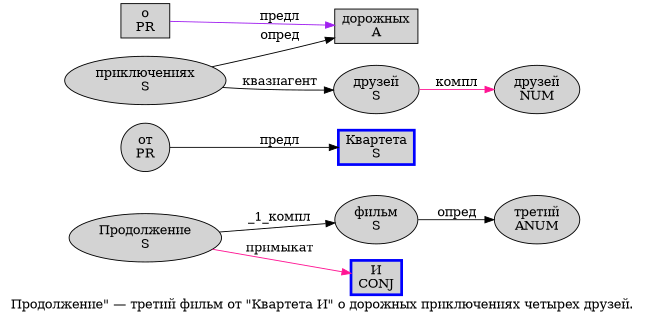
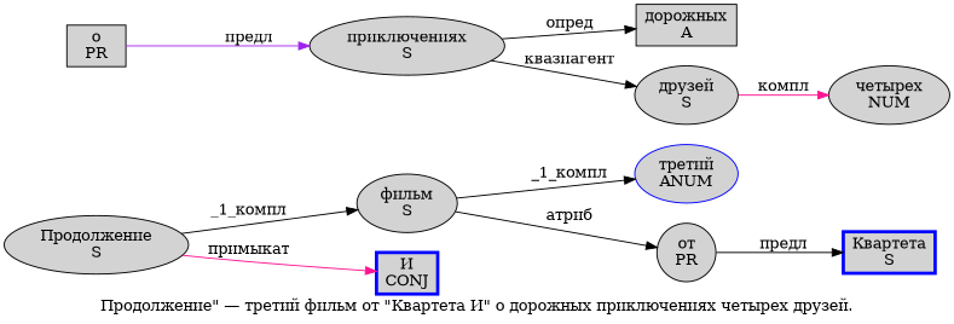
  digraph {
    label="Продолжение\" — третий фильм от \"Квартета И\" о дорожных приключениях четырех друзей."
    rankdir=LR
    node [fillcolor=lightgray penwidth=1 shape=ellipse style=filled]
    edge [color=black]
    n1 [label="Продолжение\nS"]
    n2 [label="фильм\nS"]
    n3 [color=blue label="И\nCONJ" penwidth=3 shape=box]
-   n4 [label="третий\nANUM"]
+   n4 [label="третий\nANUM" color=blue]
    n5 [label="от\nPR"]
    n6 [color=blue label="Квартета\nS" penwidth=3 shape=box]
    n7 [label="о\nPR" shape=box]
    n8 [label="приключениях\nS"]
    n9 [label="дорожных\nA" shape=box]
    n10 [label="друзей\nS"]
-   n11 [label="друзей\nNUM"]
+   n11 [label="четырех\nNUM"]
    n1 -> n2 [label="_1_компл"]
    n1 -> n3 [color=deeppink label="примыкат"]
-   n2 -> n4 [label="опред"]
+   n2 -> n4 [label="_1_компл"]
+   n2 -> n5 [label="атриб"]
    n5 -> n6 [label="предл"]
-   n7 -> n9 [color=purple label="предл"]
+   n7 -> n8 [color=purple label="предл"]
    n8 -> n9 [label="опред"]
    n8 -> n10 [label="квазиагент"]
    n10 -> n11 [color=deeppink label="компл"]
  }
